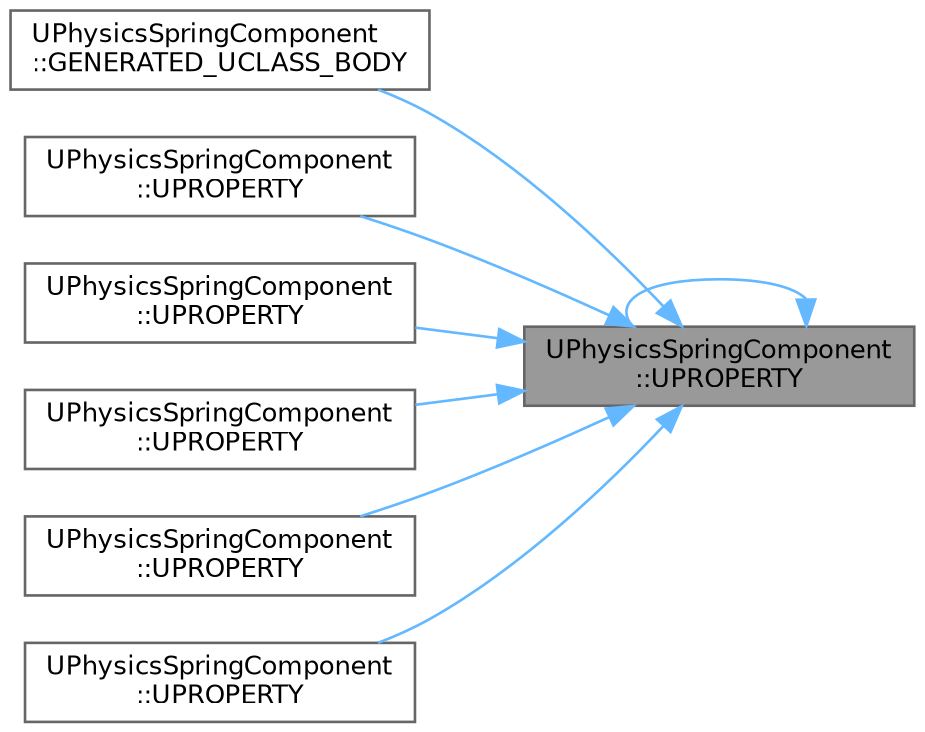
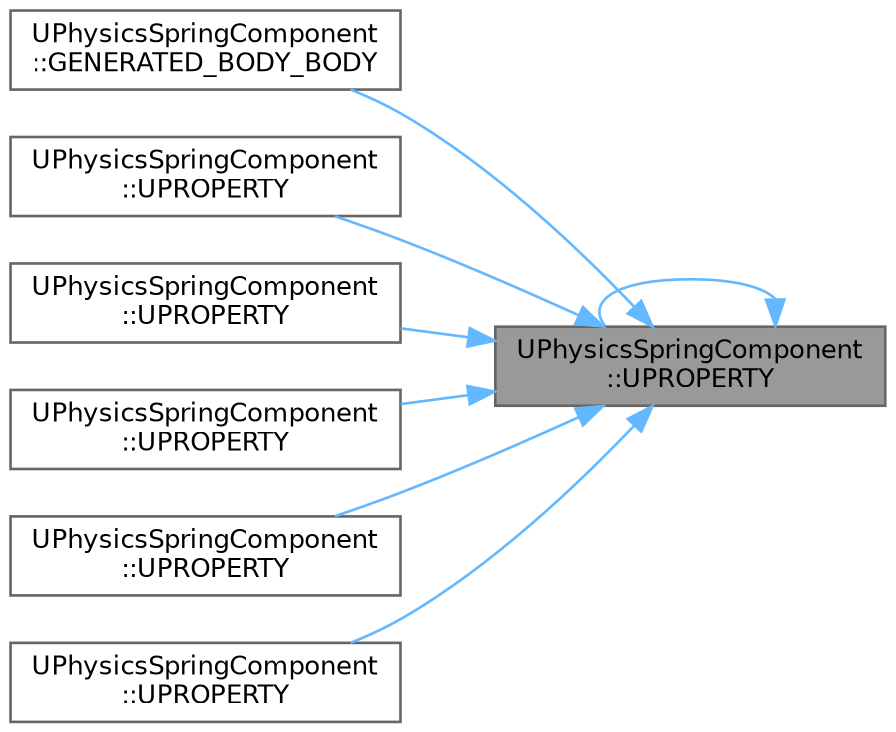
  digraph {
    rankdir=RL
    node [color=grey40 fillcolor=white fontname=Helvetica fontsize=10 shape=box style=filled]
    edge [color=steelblue1 dir=back fontname=Helvetica fontsize=10 labelfontname=Helvetica labelfontsize=10 style=solid]
    n1 [color=gray40 fillcolor=grey60 fontcolor=black height=0.2 label="UPhysicsSpringComponent\l::UPROPERTY" width=0.4]
-   n2 [height=0.2 label="UPhysicsSpringComponent\l::GENERATED_UCLASS_BODY" width=0.4]
+   n2 [height=0.2 label="UPhysicsSpringComponent\l::GENERATED_BODY_BODY" width=0.4]
    n3 [height=0.2 label="UPhysicsSpringComponent\l::UPROPERTY" width=0.4]
    n4 [height=0.2 label="UPhysicsSpringComponent\l::UPROPERTY" width=0.4]
    n5 [height=0.2 label="UPhysicsSpringComponent\l::UPROPERTY" width=0.4]
    n6 [height=0.2 label="UPhysicsSpringComponent\l::UPROPERTY" width=0.4]
    n7 [height=0.2 label="UPhysicsSpringComponent\l::UPROPERTY" width=0.4]
    n1 -> n1
    n1 -> n2
    n1 -> n3
    n1 -> n4
    n1 -> n5
    n1 -> n6
    n1 -> n7
  }
